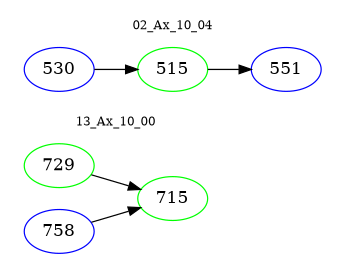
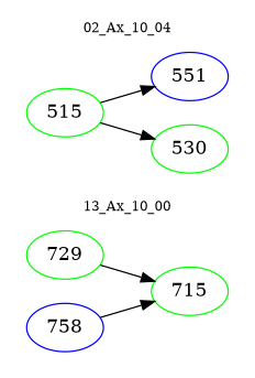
  digraph {
    rankdir=LR
    node [color=green]
    edge [color=black]
    n1 [label=729]
    n2 [label=715]
    n3 [color=blue label=758]
-   n4 [color=blue label=530]
+   n4 [label=530]
    n5 [label=515]
    n6 [color=blue label=551]
    subgraph cluster_1 {
      color=white
      fontsize=10
      label="13_Ax_10_00"
      n1
      n2
      n3
    }
    subgraph cluster_2 {
      color=white
      fontsize=10
      label="02_Ax_10_04"
      n4
      n5
      n6
    }
    n1 -> n2
    n3 -> n2
-   n4 -> n5
+   n5 -> n4
    n5 -> n6
  }
